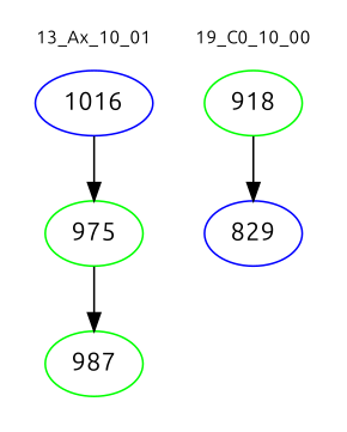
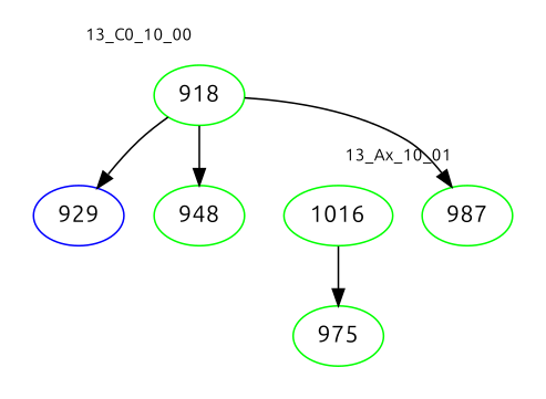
  digraph {
    fontname=Ubuntu
    node [color=green fontname=Ubuntu]
    edge [color=black fontname=Ubuntu]
    n1 [label=975]
    n2 [label=987]
-   n3 [color=blue label=1016]
+   n3 [label=1016]
    n4 [label=918]
-   n5 [color=blue label=829]
+   n5 [color=blue label=929]
+   n6 [label=948]
    subgraph cluster_1 {
      color=white
      fontsize=10
      label="13_Ax_10_01"
      n1
      n2
      n3
    }
    subgraph cluster_2 {
      color=white
      fontsize=10
-     label="19_C0_10_00"
+     label="13_C0_10_00"
      n4
      n5
+     n6
    }
-   n1 -> n2
+   n4 -> n2
    n3 -> n1
    n4 -> n5
+   n4 -> n6
  }
